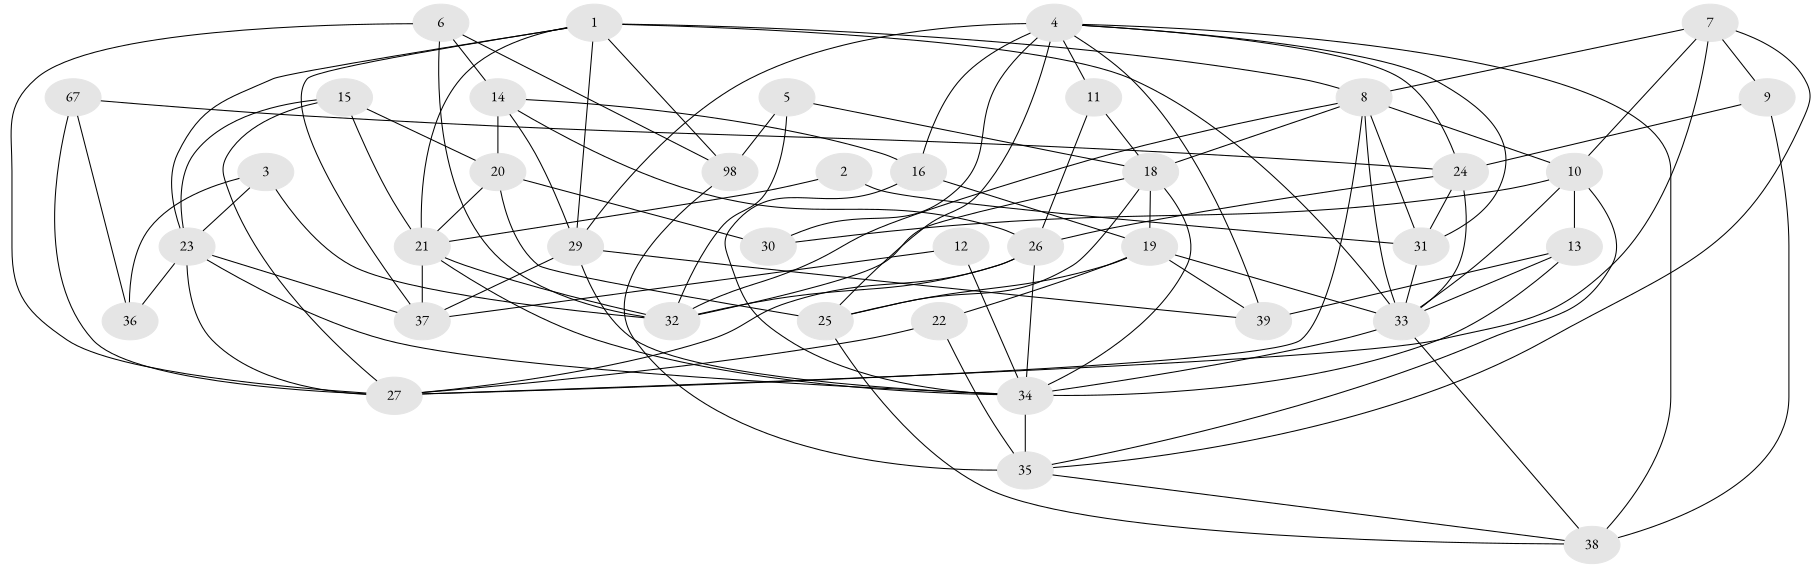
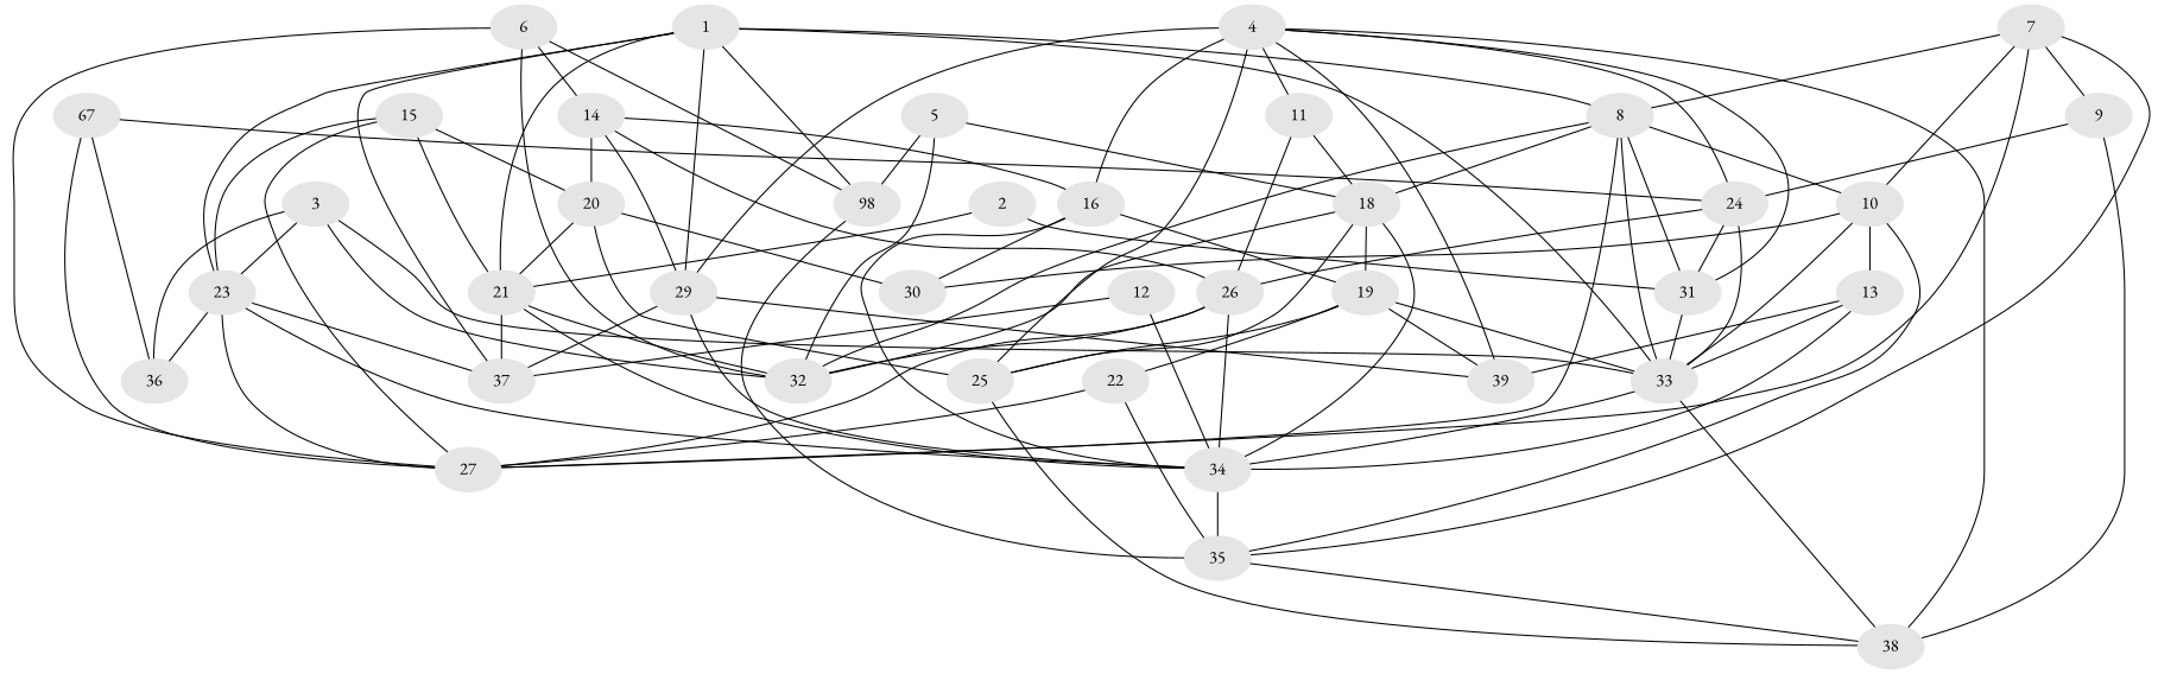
  graph {
    fontname="EB Garamond"
    node [color=gray90 fontname="EB Garamond" style=filled]
    edge [fontname="EB Garamond" weight=1.0]
    1
    8
    21
    23
    n5 [label=98]
    29
    33
    37
    31
    32
    18
    27
    10
    34
    36
    35
    39
    38
    2
    3
    4
    11
    16
    24
    25
    30
    26
    19
    5
    6
    14
    20
    7
    9
    13
    12
    15
    22
    n39 [label=67]
    1 -- 8
    1 -- 21
    1 -- 23
    1 -- n5
    1 -- 29
    1 -- 33
    1 -- 37
    8 -- 33 [weight=2.0]
    8 -- 31
    8 -- 32
    8 -- 18
    8 -- 27
    8 -- 10
    21 -- 37
    21 -- 32
    21 -- 34
    23 -- 37
    23 -- 27
    23 -- 34
    23 -- 36 [weight=2.0]
    n5 -- 35
    29 -- 37
    29 -- 34 [weight=2.0]
    29 -- 39
    33 -- 34
    33 -- 38 [weight=2.0]
    31 -- 33
    18 -- 32
    18 -- 34
    18 -- 25
    18 -- 19
    10 -- 33
    10 -- 35
    10 -- 30
    10 -- 13
    34 -- 35 [weight=2.0]
    35 -- 38
    2 -- 21
    2 -- 31
    3 -- 23
+   3 -- 33
    3 -- 32
    3 -- 36
    4 -- 29
    4 -- 31 [weight=2.0]
    4 -- 39
    4 -- 38
    4 -- 11
    4 -- 16 [weight=2.0]
    4 -- 24
    4 -- 25 [weight=2.0]
-   4 -- 30
+   16 -- 30
    11 -- 18
    11 -- 26
    16 -- 34
    16 -- 19
    24 -- 33
    24 -- 31
    24 -- 26
    25 -- 38
    26 -- 32
    26 -- 27
    26 -- 34
    19 -- 33
    19 -- 39
    19 -- 25
    19 -- 22
    5 -- n5
    5 -- 32 [weight=2.0]
    5 -- 18
    6 -- n5
    6 -- 32 [weight=2.0]
    6 -- 27
    6 -- 14
    14 -- 29
    14 -- 16
    14 -- 26
    14 -- 20 [weight=2.0]
    20 -- 21
    20 -- 25
    20 -- 30 [weight=2.0]
    7 -- 8
    7 -- 27
    7 -- 10
    7 -- 35
    7 -- 9
    9 -- 38
    9 -- 24
    13 -- 33
    13 -- 34 [weight=2.0]
    13 -- 39
    12 -- 37
    12 -- 34
    15 -- 21
    15 -- 23
    15 -- 27
    15 -- 20
    22 -- 27
    22 -- 35
    n39 -- 27
    n39 -- 36
    n39 -- 24
  }
